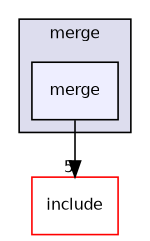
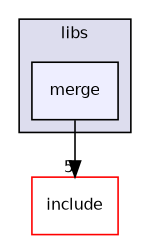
  digraph {
    compound=true
    node [fontname=Helvetica fontsize=10 shape=box style=filled]
    n1 [fillcolor="#eeeeff" label=merge pencolor=black]
    n2 [color=red fillcolor=white label=include]
    subgraph cluster_1 {
      bgcolor="#ddddee"
      fontname=Helvetica
      fontsize=10
-     label=merge
+     label=libs
      pencolor=black
      n1
    }
    n1 -> n2 [headlabel=5 labeldistance=1.5 labelfontname=Helvetica labelfontsize=10]
  }
